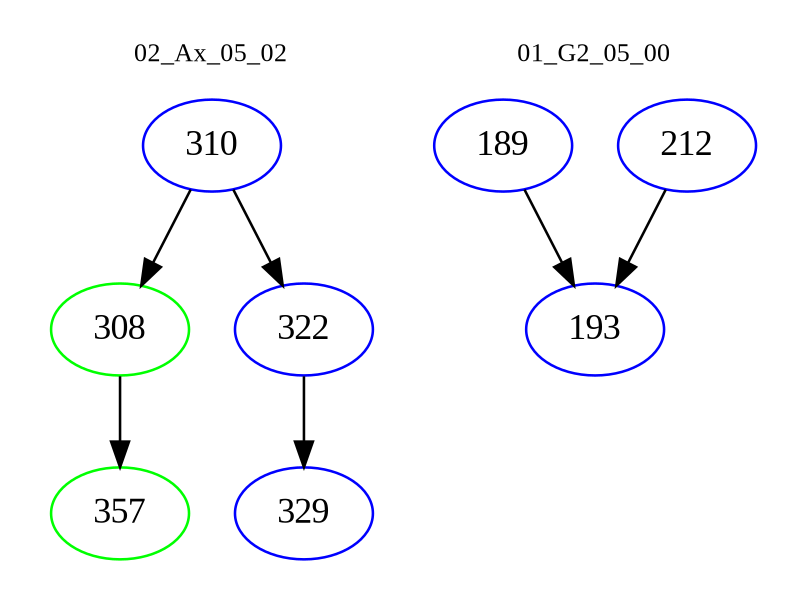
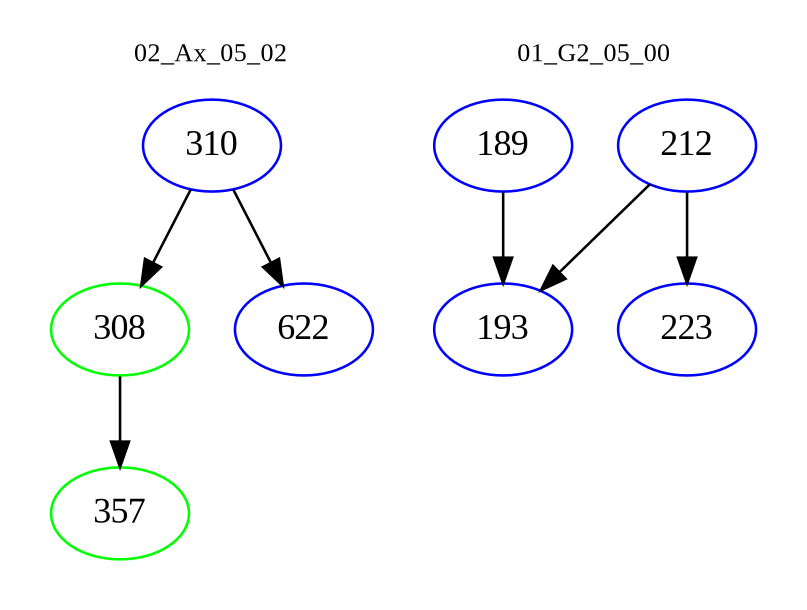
  digraph {
    fontname="Liberation Serif"
    node [color=blue fontname="Liberation Serif"]
    edge [color=black fontname="Liberation Serif"]
    n1 [label=310]
    n2 [color=green label=308]
-   n3 [label=322]
+   n3 [label=622]
    n4 [color=green label=357]
-   n5 [label=329]
    n6 [label=212]
    n7 [label=193]
+   n8 [label=223]
    n9 [label=189]
    subgraph cluster_1 {
      color=white
      fontsize=10
      label="02_Ax_05_02"
      n1
      n2
      n3
      n4
-     n5
    }
    subgraph cluster_2 {
      color=white
      fontsize=10
      label="01_G2_05_00"
      n6
      n7
+     n8
      n9
    }
    n1 -> n2
    n1 -> n3
    n2 -> n4
-   n3 -> n5
    n6 -> n7
+   n6 -> n8
    n9 -> n7
  }
